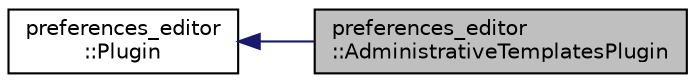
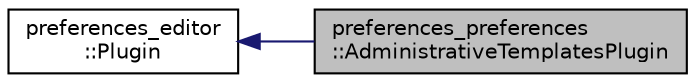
  digraph {
    rankdir=LR
    node [color=black fontname=Helvetica fontsize=10 shape=record style=filled]
-   n1 [fillcolor=grey75 fontcolor=black height=0.2 label="preferences_editor\l::AdministrativeTemplatesPlugin" width=0.4]
+   n1 [fillcolor=grey75 fontcolor=black height=0.2 label="preferences_preferences\l::AdministrativeTemplatesPlugin" width=0.4]
    n2 [fillcolor=white height=0.2 label="preferences_editor\l::Plugin" width=0.4]
    n2 -> n1 [color=midnightblue dir=back fontname=Helvetica fontsize=10 labelfontname=Helvetica labelfontsize=10 style=solid]
  }
